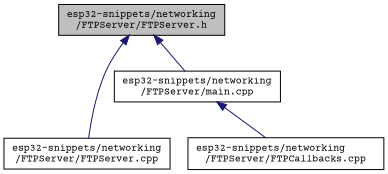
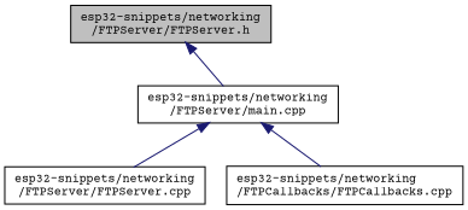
  digraph {
    fontname="Courier Prime"
    node [color=black fillcolor=white fontname="Courier Prime" fontsize=10 shape=record style=filled]
    edge [color=midnightblue dir=back fontname="Courier Prime" fontsize=10 labelfontname=Helvetica labelfontsize=10 style=solid]
    n1 [fillcolor=grey75 fontcolor=black height=0.2 label="esp32-snippets/networking\l/FTPServer/FTPServer.h" width=0.4]
    n2 [height=0.2 label="esp32-snippets/networking\l/FTPServer/FTPServer.cpp" width=0.4]
    n3 [height=0.2 label="esp32-snippets/networking\l/FTPServer/main.cpp" width=0.4]
-   n4 [height=0.2 label="esp32-snippets/networking\l/FTPServer/FTPCallbacks.cpp" width=0.4]
-   n1 -> n2
+   n4 [height=0.2 label="esp32-snippets/networking\l/FTPCallbacks/FTPCallbacks.cpp" width=0.4]
+   n3 -> n2
    n1 -> n3
    n3 -> n4
  }
